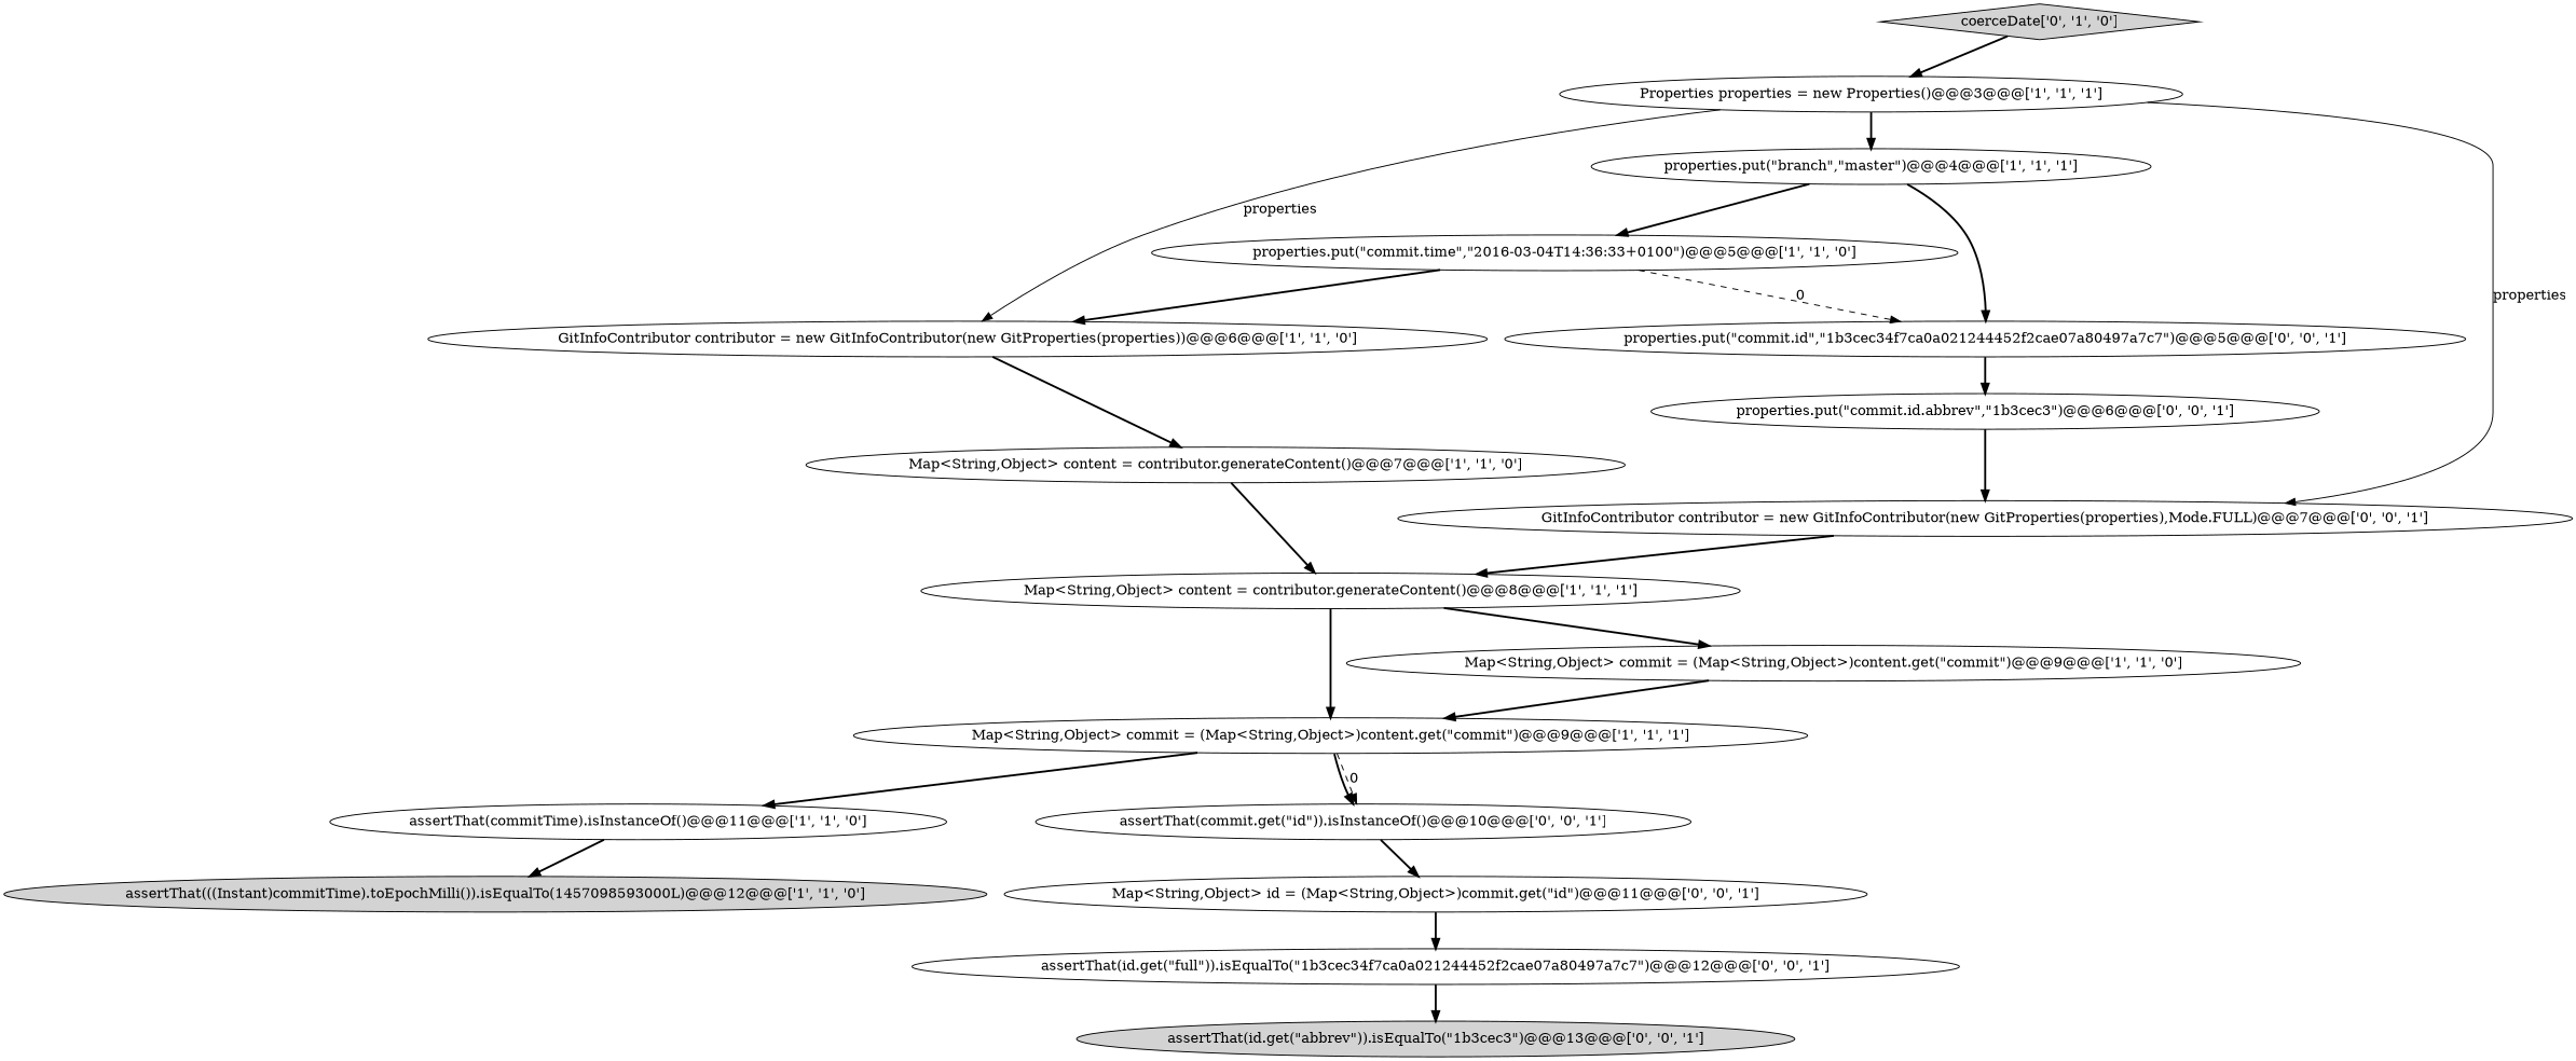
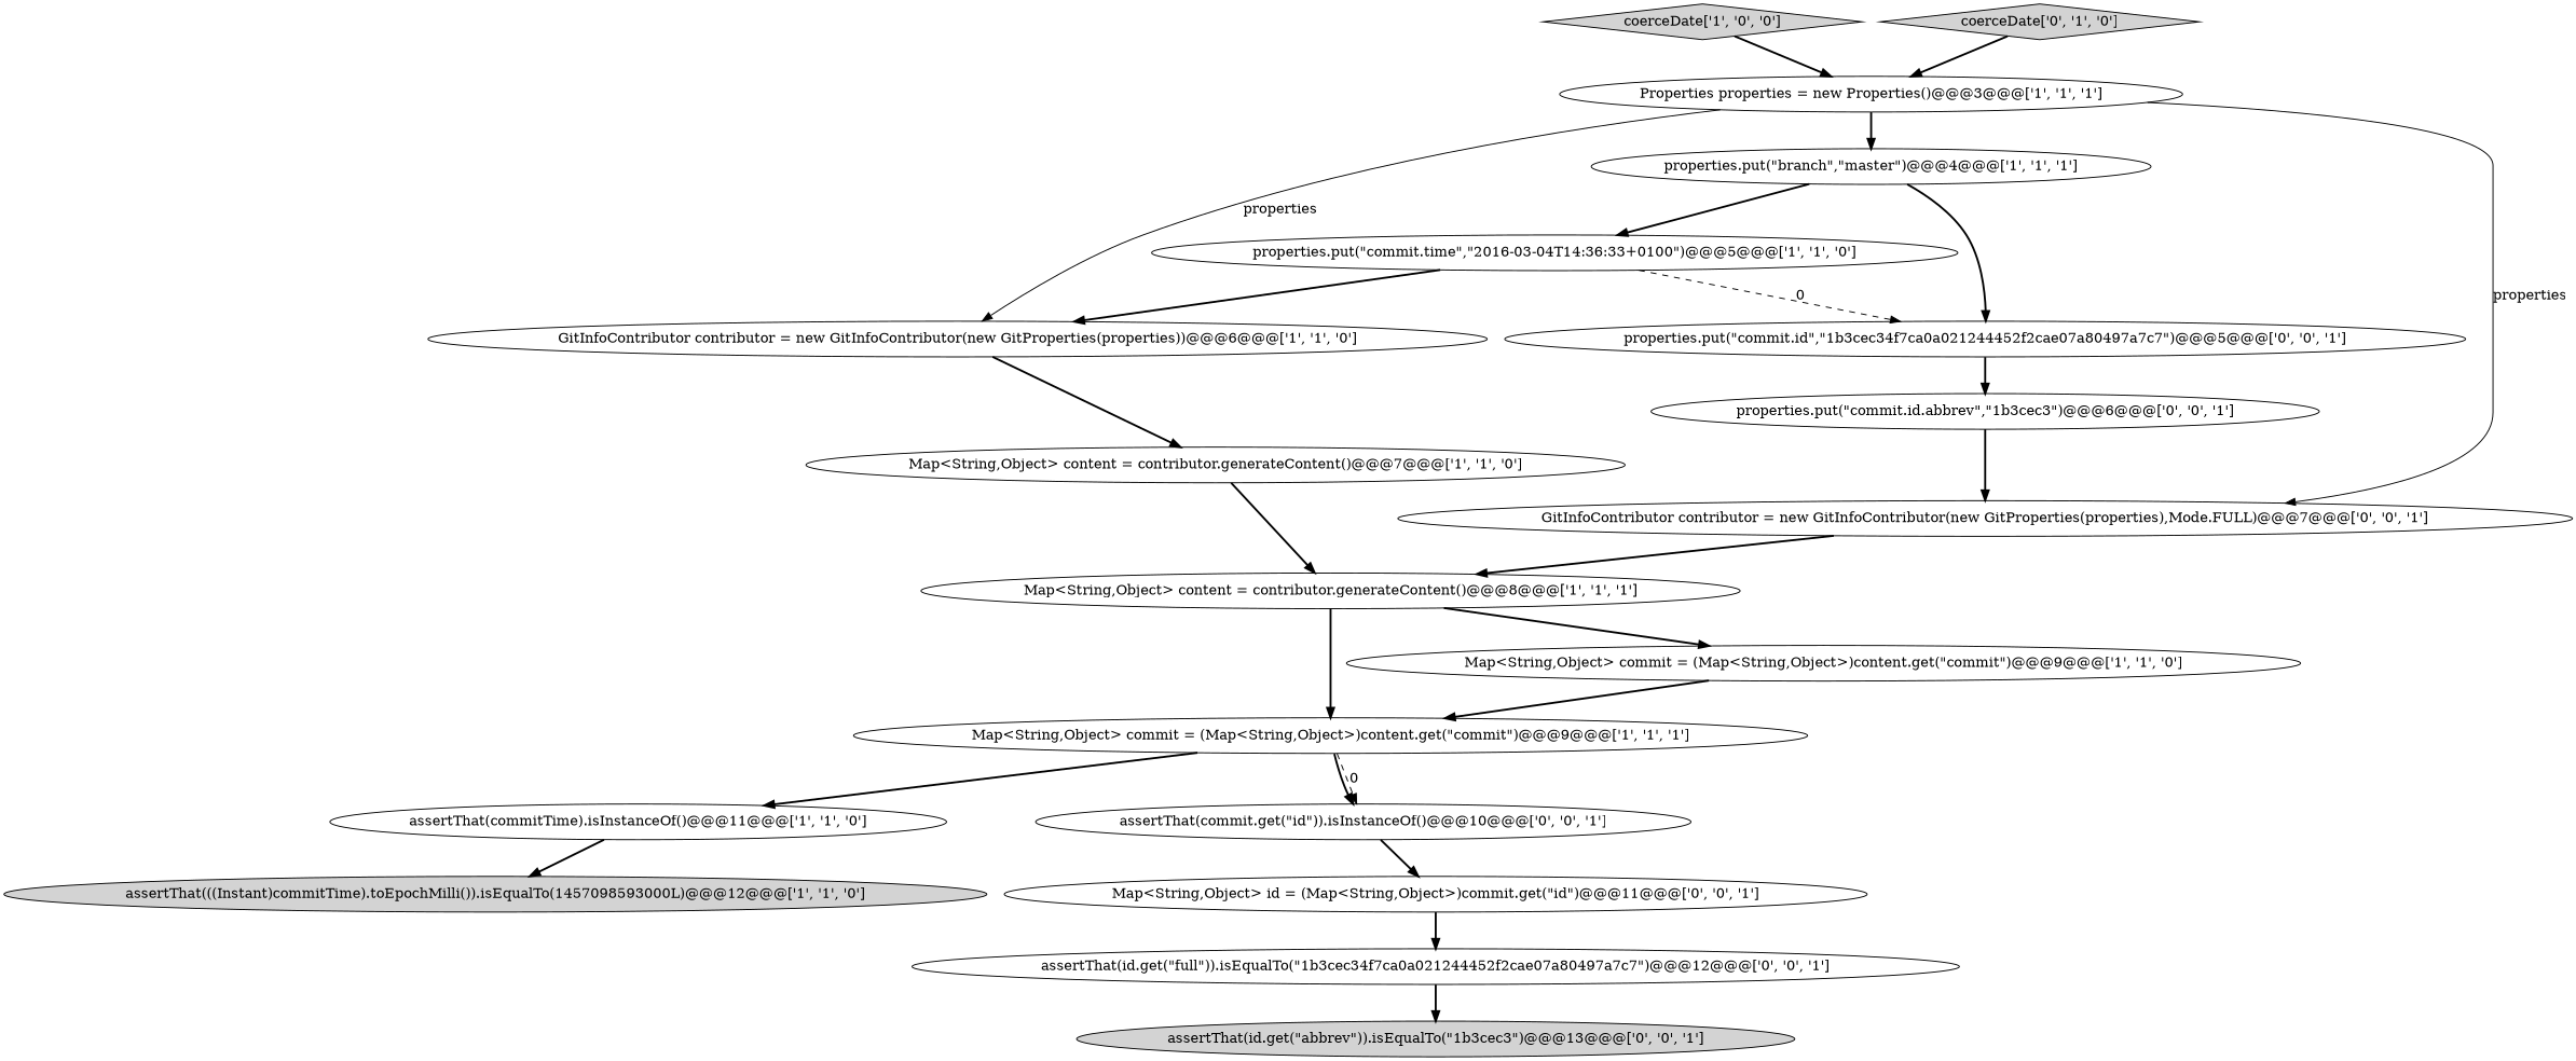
  digraph {
    node [fillcolor=white shape=ellipse style=filled]
    edge [style=bold]
    n1 [label="assertThat(commitTime).isInstanceOf()@@@11@@@['1', '1', '0']"]
    n2 [fillcolor=lightgray label="assertThat(((Instant)commitTime).toEpochMilli()).isEqualTo(1457098593000L)@@@12@@@['1', '1', '0']"]
    n3 [label="Map<String,Object> content = contributor.generateContent()@@@8@@@['1', '1', '1']"]
    n4 [label="Map<String,Object> commit = (Map<String,Object>)content.get(\"commit\")@@@9@@@['1', '1', '1']"]
    n5 [label="Map<String,Object> commit = (Map<String,Object>)content.get(\"commit\")@@@9@@@['1', '1', '0']"]
    n6 [label="assertThat(commit.get(\"id\")).isInstanceOf()@@@10@@@['0', '0', '1']"]
    n7 [label="GitInfoContributor contributor = new GitInfoContributor(new GitProperties(properties))@@@6@@@['1', '1', '0']"]
    n8 [label="Map<String,Object> content = contributor.generateContent()@@@7@@@['1', '1', '0']"]
    n9 [label="GitInfoContributor contributor = new GitInfoContributor(new GitProperties(properties),Mode.FULL)@@@7@@@['0', '0', '1']"]
    n10 [label="properties.put(\"commit.id.abbrev\",\"1b3cec3\")@@@6@@@['0', '0', '1']"]
    n11 [fillcolor=lightgray label="assertThat(id.get(\"abbrev\")).isEqualTo(\"1b3cec3\")@@@13@@@['0', '0', '1']"]
    n12 [label="properties.put(\"branch\",\"master\")@@@4@@@['1', '1', '1']"]
    n13 [label="properties.put(\"commit.id\",\"1b3cec34f7ca0a021244452f2cae07a80497a7c7\")@@@5@@@['0', '0', '1']"]
    n14 [label="properties.put(\"commit.time\",\"2016-03-04T14:36:33+0100\")@@@5@@@['1', '1', '0']"]
+   n15 [fillcolor=lightgray label="coerceDate['1', '0', '0']" shape=diamond]
    n16 [label="Properties properties = new Properties()@@@3@@@['1', '1', '1']"]
    n17 [fillcolor=lightgray label="coerceDate['0', '1', '0']" shape=diamond]
    n18 [label="assertThat(id.get(\"full\")).isEqualTo(\"1b3cec34f7ca0a021244452f2cae07a80497a7c7\")@@@12@@@['0', '0', '1']"]
    n19 [label="Map<String,Object> id = (Map<String,Object>)commit.get(\"id\")@@@11@@@['0', '0', '1']"]
    n1 -> n2
    n3 -> n4
    n3 -> n5
    n4 -> n1
    n4 -> n6 [label=0 style=dashed]
    n4 -> n6
    n5 -> n4
    n6 -> n19
    n7 -> n8
    n8 -> n3
    n9 -> n3
    n10 -> n9
    n12 -> n13
    n12 -> n14
    n13 -> n10
    n14 -> n7
    n14 -> n13 [label=0 style=dashed]
+   n15 -> n16
    n16 -> n7 [label=properties style=solid]
    n16 -> n9 [label=properties style=solid]
    n16 -> n12
    n17 -> n16
    n18 -> n11
    n19 -> n18
  }
